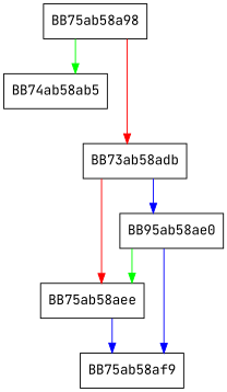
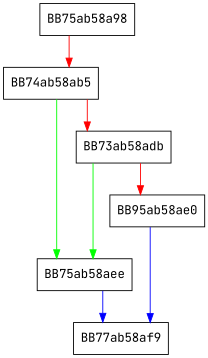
  digraph {
    fontname="JetBrains Mono"
    splines=ortho
    node [fontname="JetBrains Mono" shape=box]
    edge [color=red fontname="JetBrains Mono"]
    n1 [label=BB74ab58ab5]
    BB75ab58a98
    BB75ab58aee
    n4 [label=BB73ab58adb]
-   BB75ab58af9
+   BB75ab58af9 [label=BB77ab58af9]
    n6 [label=BB95ab58ae0]
-   n6 -> BB75ab58aee [color=green]
-   BB75ab58a98 -> n4
-   BB75ab58a98 -> n1 [color=green]
+   n1 -> BB75ab58aee [color=green]
+   n1 -> n4
+   BB75ab58a98 -> n1
    BB75ab58aee -> BB75ab58af9 [color=blue]
-   n4 -> BB75ab58aee
-   n4 -> n6 [color=blue]
+   n4 -> BB75ab58aee [color=green]
+   n4 -> n6
    n6 -> BB75ab58af9 [color=blue]
  }
